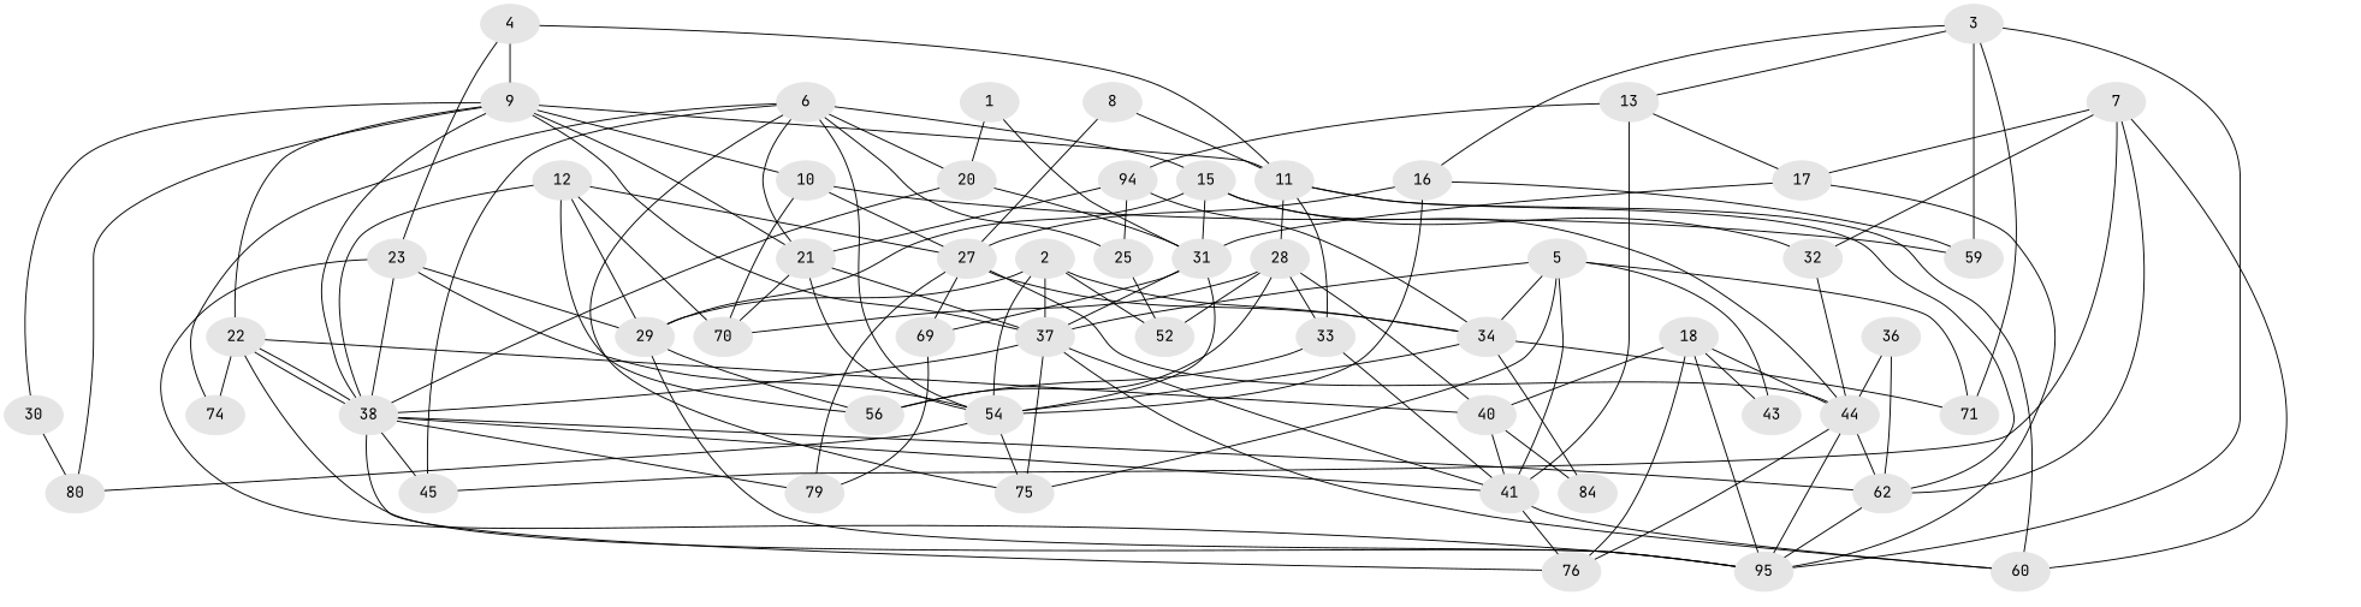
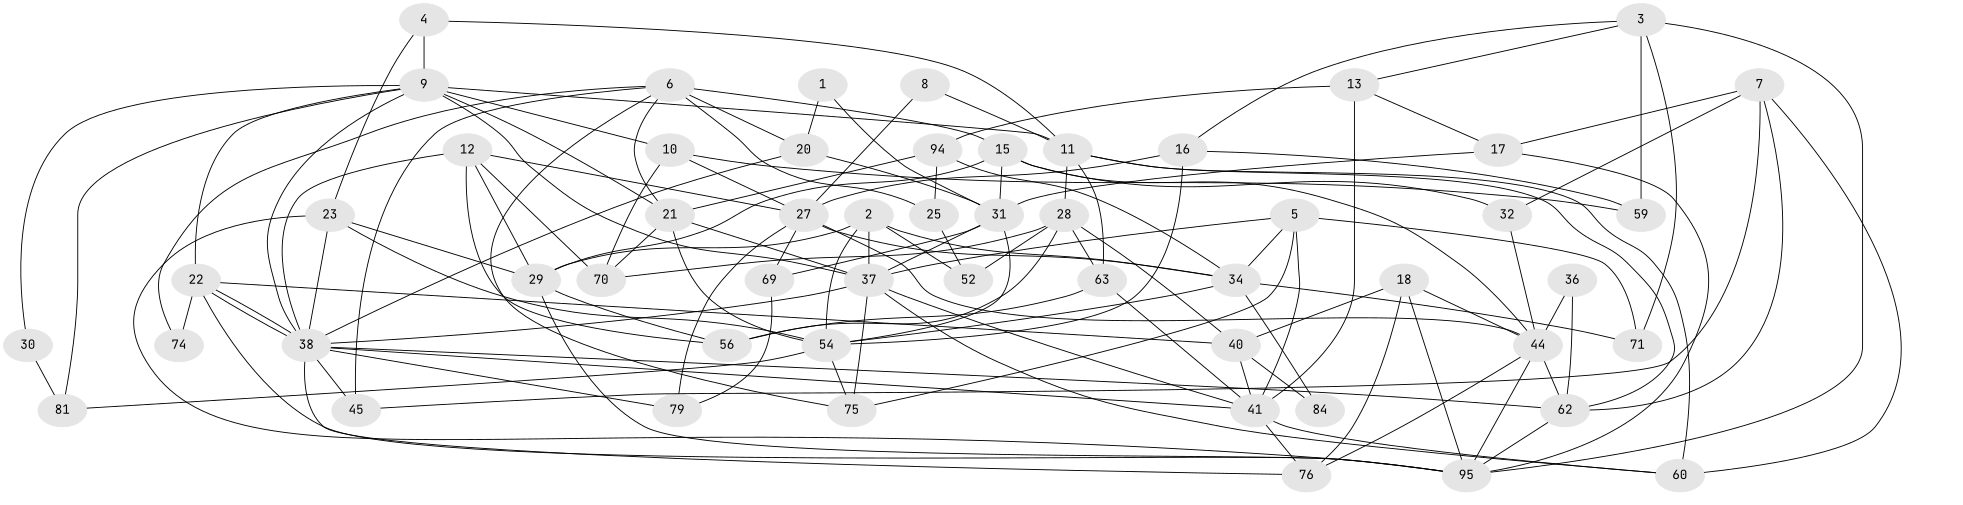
  graph {
    fontname="JetBrains Mono"
    node [color=gray90 fontname="JetBrains Mono" style=filled]
    edge [fontname="JetBrains Mono"]
    1
    20
    31 [super="+55"]
    38 [super="+61"]
    37 [super="+42"]
    54 [super="+88"]
    69
    2 [super="+46"]
    29 [super="+84"]
    34 [super="+50"]
    52 [super="+77"]
    n12 [label=95 super="+85"]
    56 [super="+86"]
    71
    n15 [label=84]
    41 [super="+49"]
    75 [super="+80"]
    60
-   81 [label=80]
+   81
    3 [super="+47"]
    13 [super="+67"]
    16 [super="+78"]
    59
    17 [super="+53"]
    n25 [label=94]
    27 [super="+39"]
    9 [super="+73"]
    11 [super="+24"]
    21 [super="+83"]
    10
    22 [super="+51"]
    30
    4
    23 [super="+57"]
    62 [super="+66"]
    28 [super="+82"]
-   33 [super="+48"]
+   33 [super="+48" label=63]
    5 [super="+58"]
-   43
    76 [super="+79"]
    6 [super="+19"]
    15 [super="+26"]
    25
    45
    74
    32
    44 [super="+68"]
    70
    7 [super="+63"]
    8
    n51 [label=79]
    40 [super="+64"]
    12
    18 [super="+35"]
    36
    1 -- 20
    1 -- 31
    20 -- 31
    20 -- 38
    31 -- 37
    31 -- 54
    31 -- 69
    38 -- 41
    38 -- 62
    38 -- 76
    38 -- 45
    38 -- n51
    37 -- 38
    37 -- 41
    37 -- 75
    37 -- 60
    54 -- 75
    54 -- 81
    69 -- n51
    2 -- 37
    2 -- 54
    2 -- 29
    2 -- 34
    2 -- 52
    29 -- n12
    29 -- 56
    34 -- 54
    34 -- 71
    34 -- n15
    41 -- 60
    41 -- 76
    3 -- n12
    3 -- 71
    3 -- 13
    3 -- 16
    3 -- 59
    13 -- 41 [weight=2]
    13 -- 17
    13 -- n25 [weight=2]
    16 -- 54 [weight=2]
    16 -- 59
    16 -- 27
    17 -- 31
    17 -- n12
    n25 -- 34
    n25 -- 21
    n25 -- 25
    27 -- 69 [weight=2]
    27 -- 34 [weight=2]
    27 -- 44
    27 -- n51
    9 -- 38
    9 -- 37
    9 -- 81
    9 -- 11
    9 -- 21
    9 -- 10
    9 -- 22
    9 -- 30
    11 -- 60
    11 -- 62
    11 -- 28
    11 -- 33
    21 -- 37
    21 -- 54
    21 -- 70
    10 -- 59
    10 -- 27
    10 -- 70
    22 -- 38
    22 -- 38
    22 -- n12
    22 -- 74
    22 -- 40 [weight=2]
    30 -- 81
    4 -- 9
    4 -- 11
    4 -- 23
    23 -- 38
    23 -- 54
    23 -- 29
    23 -- n12
    62 -- n12
    28 -- 52
    28 -- 56
    28 -- 33
    28 -- 70
    28 -- 40
    33 -- 56
    33 -- 41
    5 -- 37
    5 -- 34
    5 -- 71
    5 -- 41
    5 -- 75
-   5 -- 43
    6 -- 20
-   6 -- 54
    6 -- 75
    6 -- 21
    6 -- 15
    6 -- 25
    6 -- 45
    6 -- 74
    15 -- 31
    15 -- 29
    15 -- 32
    15 -- 44
    25 -- 52
    32 -- 44
    44 -- n12
    44 -- 62
    44 -- 76
    7 -- 60
    7 -- 17
    7 -- 62
    7 -- 45
    7 -- 32
    8 -- 27
    8 -- 11
    40 -- n15
    40 -- 41
    12 -- 38
    12 -- 29
    12 -- 56
    12 -- 27
    12 -- 70
    18 -- n12
-   18 -- 43
    18 -- 76
    18 -- 44
    18 -- 40
    36 -- 62
    36 -- 44
  }
